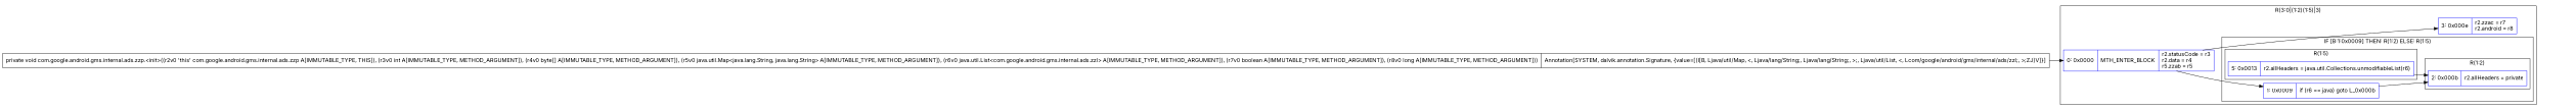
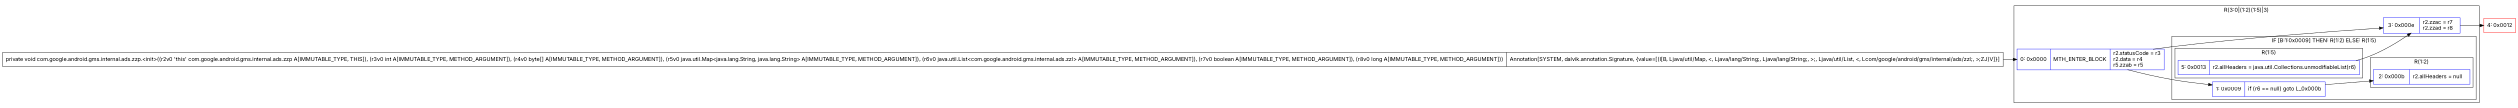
  digraph {
    fontname=Inter
    rankdir=LR
    node [color=blue fontname=Inter shape=record]
    edge [fontname=Inter]
-   n1 [label="{2\:\ 0x000b|r2.allHeaders = private\l}"]
+   n1 [label="{2\:\ 0x000b|r2.allHeaders = null\l}"]
    n2 [label="{5\:\ 0x0013|r2.allHeaders = java.util.Collections.unmodifiableList(r6)\l}"]
-   n3 [label="{1\:\ 0x0009|if (r6 == java) goto L_0x000b\l}"]
+   n3 [label="{1\:\ 0x0009|if (r6 == null) goto L_0x000b\l}"]
    n4 [label="{0\:\ 0x0000|MTH_ENTER_BLOCK\l|r2.statusCode = r3\lr2.data = r4\lr5.zzab = r5\l}"]
-   n5 [label="{3\:\ 0x000e|r2.zzac = r7\lr2.android = r8\l}"]
+   n5 [label="{3\:\ 0x000e|r2.zzac = r7\lr2.zzad = r8\l}"]
+   n6 [color=red label="{4\:\ 0x0012}"]
    n7 [label="{private void com.google.android.gms.internal.ads.zzp.\<init\>((r2v0 'this' com.google.android.gms.internal.ads.zzp A[IMMUTABLE_TYPE, THIS]), (r3v0 int A[IMMUTABLE_TYPE, METHOD_ARGUMENT]), (r4v0 byte[] A[IMMUTABLE_TYPE, METHOD_ARGUMENT]), (r5v0 java.util.Map\<java.lang.String, java.lang.String\> A[IMMUTABLE_TYPE, METHOD_ARGUMENT]), (r6v0 java.util.List\<com.google.android.gms.internal.ads.zzl\> A[IMMUTABLE_TYPE, METHOD_ARGUMENT]), (r7v0 boolean A[IMMUTABLE_TYPE, METHOD_ARGUMENT]), (r8v0 long A[IMMUTABLE_TYPE, METHOD_ARGUMENT]))  | Annotation[SYSTEM, dalvik.annotation.Signature, \{value=[(I[B, Ljava\/util\/Map, \<, Ljava\/lang\/String;, Ljava\/lang\/String;, \>;, Ljava\/util\/List, \<, Lcom\/google\/android\/gms\/internal\/ads\/zzl;, \>;ZJ)V]\}]\l}" color=""]
    subgraph cluster_1 {
      label="R(3:0|(1:2)(1:5)|3)"
      n4
      n5
      subgraph cluster_2 {
        label="IF [B:1:0x0009] THEN: R(1:2) ELSE: R(1:5)"
        n3
        subgraph cluster_3 {
          label="R(1:2)"
          n1
        }
        subgraph cluster_4 {
          label="R(1:5)"
          n2
        }
      }
    }
-   n2 -> n1
+   n2 -> n5
    n3 -> n1
    n4 -> n3
    n4 -> n5
+   n5 -> n6
    n7 -> n4
  }
